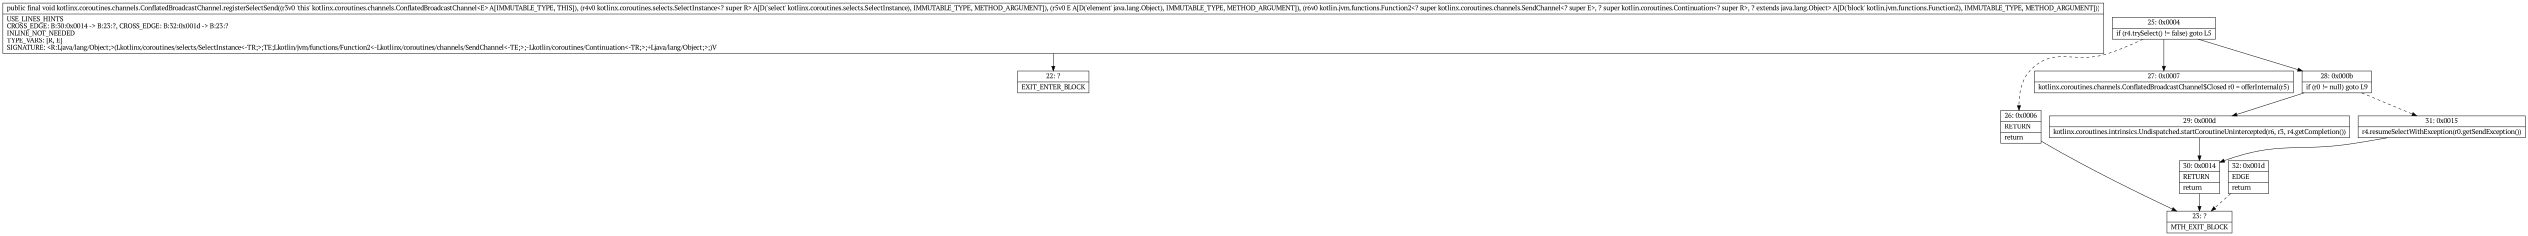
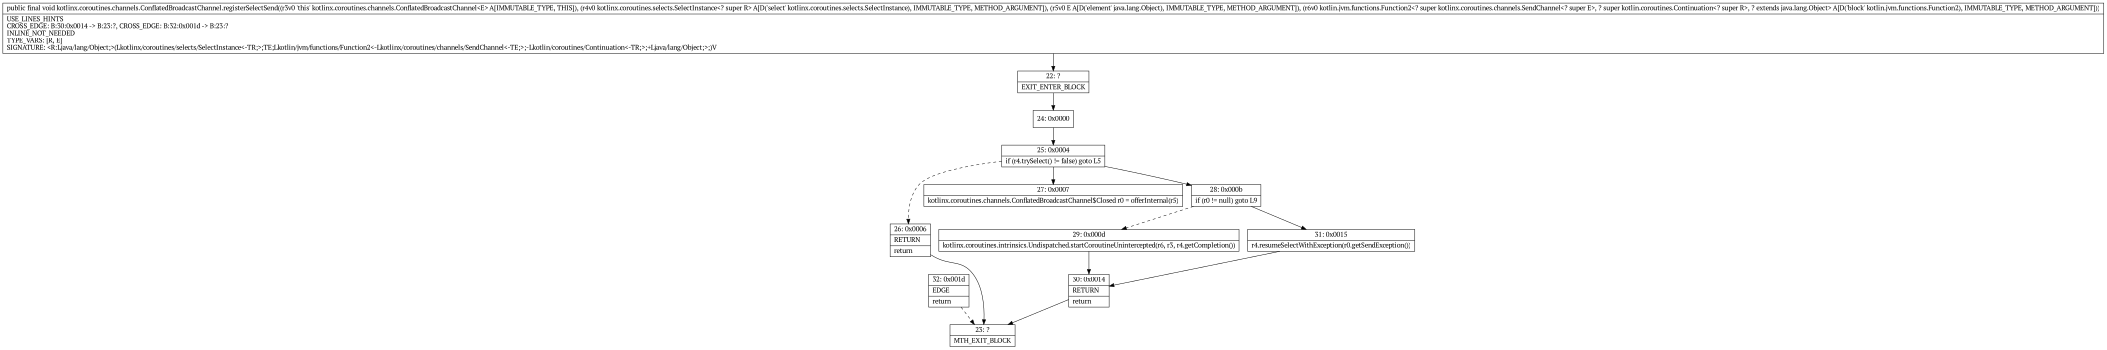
  digraph {
    fontname="PT Serif"
    node [fontname="PT Serif" shape=record]
    edge [fontname="PT Serif"]
    n1 [label="{22\:\ ?|EXIT_ENTER_BLOCK\l}"]
+   n2 [label="{24\:\ 0x0000}"]
    n3 [label="{25\:\ 0x0004|if (r4.trySelect() != false) goto L5\l}"]
    n4 [label="{26\:\ 0x0006|RETURN\l|return\l}"]
    n5 [label="{27\:\ 0x0007|kotlinx.coroutines.channels.ConflatedBroadcastChannel$Closed r0 = offerInternal(r5)\l}"]
    n6 [label="{28\:\ 0x000b|if (r0 != null) goto L9\l}"]
    n7 [label="{23\:\ ?|MTH_EXIT_BLOCK\l}"]
    n8 [label="{29\:\ 0x000d|kotlinx.coroutines.intrinsics.Undispatched.startCoroutineUnintercepted(r6, r3, r4.getCompletion())\l}"]
    n9 [label="{31\:\ 0x0015|r4.resumeSelectWithException(r0.getSendException())\l}"]
    n10 [label="{30\:\ 0x0014|RETURN\l|return\l}"]
    n11 [label="{32\:\ 0x001d|EDGE\l|return\l}"]
    n12 [label="{public final void kotlinx.coroutines.channels.ConflatedBroadcastChannel.registerSelectSend((r3v0 'this' kotlinx.coroutines.channels.ConflatedBroadcastChannel\<E\> A[IMMUTABLE_TYPE, THIS]), (r4v0 kotlinx.coroutines.selects.SelectInstance\<? super R\> A[D('select' kotlinx.coroutines.selects.SelectInstance), IMMUTABLE_TYPE, METHOD_ARGUMENT]), (r5v0 E A[D('element' java.lang.Object), IMMUTABLE_TYPE, METHOD_ARGUMENT]), (r6v0 kotlin.jvm.functions.Function2\<? super kotlinx.coroutines.channels.SendChannel\<? super E\>, ? super kotlin.coroutines.Continuation\<? super R\>, ? extends java.lang.Object\> A[D('block' kotlin.jvm.functions.Function2), IMMUTABLE_TYPE, METHOD_ARGUMENT]))  | USE_LINES_HINTS\lCROSS_EDGE: B:30:0x0014 \-\> B:23:?, CROSS_EDGE: B:32:0x001d \-\> B:23:?\lINLINE_NOT_NEEDED\lTYPE_VARS: [R, E]\lSIGNATURE: \<R:Ljava\/lang\/Object;\>(Lkotlinx\/coroutines\/selects\/SelectInstance\<\-TR;\>;TE;Lkotlin\/jvm\/functions\/Function2\<\-Lkotlinx\/coroutines\/channels\/SendChannel\<\-TE;\>;\-Lkotlin\/coroutines\/Continuation\<\-TR;\>;+Ljava\/lang\/Object;\>;)V\l}"]
+   n1 -> n2
+   n2 -> n3
    n3 -> n4 [style=dashed]
    n3 -> n5
    n3 -> n6
    n4 -> n7
-   n6 -> n8 [style=solid]
-   n6 -> n9 [style=dashed]
+   n6 -> n8 [style=dashed]
+   n6 -> n9
    n8 -> n10
    n9 -> n10
    n10 -> n7
    n11 -> n7 [style=dashed]
    n12 -> n1
  }
